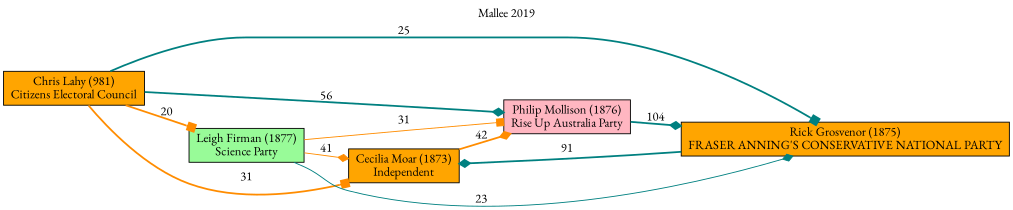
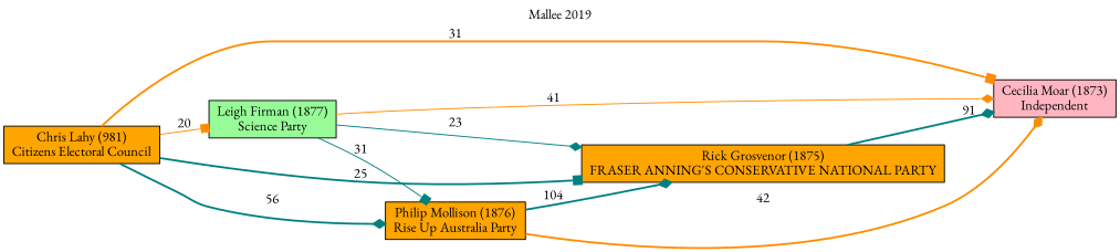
  digraph {
    fontname="EB Garamond"
    label="Mallee 2019"
    labelloc=t
    mclimit=10
    rankdir=LR
    node [fillcolor=lightpink fontname="EB Garamond" shape=box style=filled]
    edge [arrowhead=diamond color=teal fontname="EB Garamond" style=bold]
-   n1 [fillcolor=orange label="Cecilia Moar (1873)\nIndependent"]
+   n1 [label="Cecilia Moar (1873)\nIndependent"]
    n2 [fillcolor=orange label="Chris Lahy (981)\nCitizens Electoral Council"]
    n3 [fillcolor=palegreen label="Leigh Firman (1877)\nScience Party"]
-   n4 [label="Philip Mollison (1876)\nRise Up Australia Party"]
+   n4 [fillcolor=orange label="Philip Mollison (1876)\nRise Up Australia Party"]
    n5 [fillcolor=orange label="Rick Grosvenor (1875)\nFRASER ANNING'S CONSERVATIVE NATIONAL PARTY"]
    n2 -> n1 [arrowhead=box color=darkorange label=31]
-   n2 -> n3 [arrowhead=box color=darkorange label=20]
+   n2 -> n3 [arrowhead=box color=darkorange label=20 style=solid]
    n2 -> n4 [label=56]
    n2 -> n5 [arrowhead=box label=25]
    n3 -> n1 [color=darkorange label=41 style=solid]
-   n3 -> n4 [arrowhead=box color=darkorange label=31 style=solid]
+   n3 -> n4 [arrowhead=box label=31 style=solid]
    n3 -> n5 [label=23 style=solid]
-   n1 -> n4 [color=darkorange label=42]
+   n4 -> n1 [color=darkorange label=42]
    n4 -> n5 [label=104]
    n5 -> n1 [label=91]
  }
